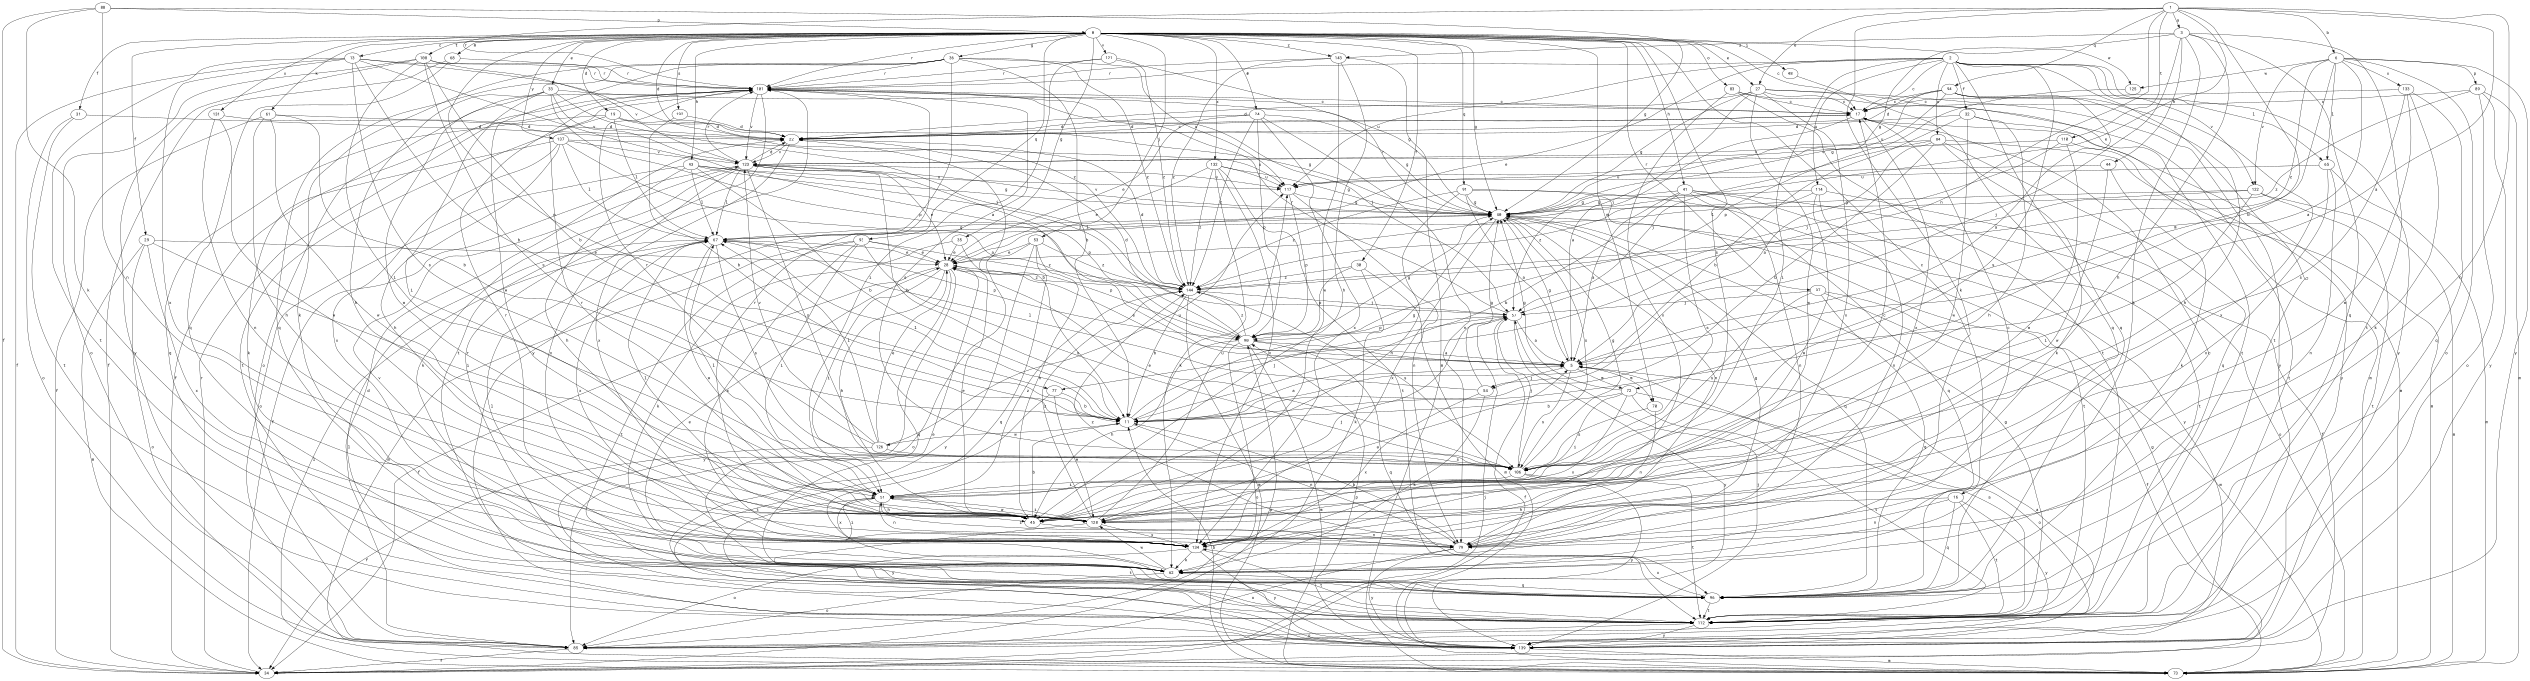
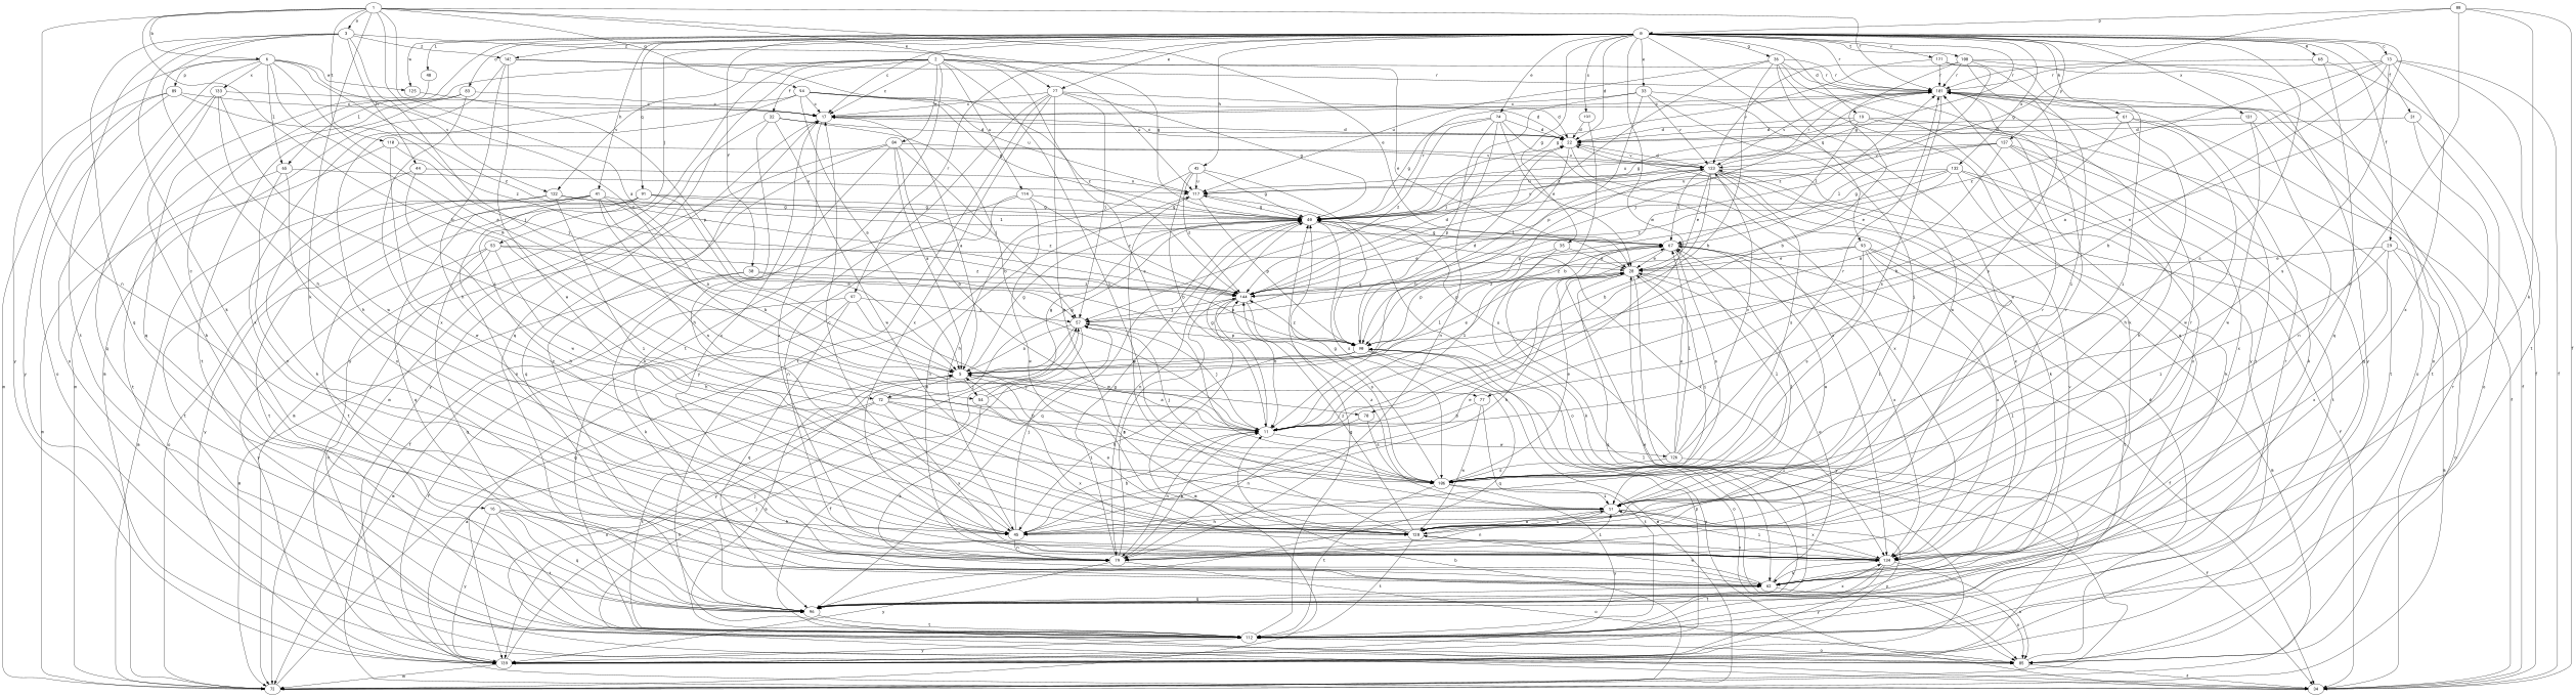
  strict digraph {
    fontname="Roboto Mono"
    node [fontname="Roboto Mono"]
    edge [fontname="Roboto Mono"]
    0
    13
    16
    17
    19
    22
    n7 [label=33]
    24
    27
    29
    30
    31
    35
    36
    40
    41
    43
    48
    53
    61
    68
    70
    77
    83
    91
    93
    97
    101
    n29 [label=192]
    106
    108
    121
    125
    131
    132
    137
    143
    5
    11
    112
    144
    34
    134
    79
    96
    139
    45
    73
    67
    123
    51
    57
    90
    128
    28
    85
    62
    117
    88
    1
    3
    6
    94
    110
    44
    54
    72
    65
    122
    89
    133
    126
    2
    32
    84
    114
    0 -> 13 [label=c]
    0 -> 16 [label=c]
    0 -> 17 [label=c]
    0 -> 19 [label=d]
    0 -> 22 [label=d]
    0 -> n7 [label=e]
    0 -> 24 [label=e]
    0 -> 27 [label=e]
    0 -> 29 [label=f]
    0 -> 30 [label=f]
    0 -> 31 [label=f]
    0 -> 35 [label=g]
    0 -> 36 [label=g]
    0 -> 40 [label=g]
    0 -> 41 [label=h]
    0 -> 43 [label=h]
    0 -> 48 [label=i]
    0 -> 53 [label=j]
    0 -> 61 [label=k]
    0 -> 68 [label=m]
    0 -> 70 [label=m]
    0 -> 77 [label=n]
    0 -> 83 [label=o]
    0 -> 91 [label=q]
    0 -> 93 [label=q]
    0 -> 97 [label=r]
    0 -> 101 [label=r]
    0 -> n29 [label=s]
    0 -> 106 [label=s]
    0 -> 108 [label=t]
    0 -> 121 [label=v]
    0 -> 125 [label=w]
    0 -> 131 [label=x]
    0 -> 132 [label=x]
    0 -> 137 [label=y]
    0 -> 143 [label=z]
    13 -> 101 [label=r]
    13 -> 106 [label=s]
    13 -> 5 [label=a]
    13 -> 11 [label=b]
    13 -> 112 [label=t]
    13 -> 144 [label=z]
    13 -> 34 [label=f]
    13 -> 134 [label=x]
    16 -> 112 [label=t]
    16 -> 79 [label=n]
    16 -> 96 [label=q]
    16 -> 139 [label=y]
    16 -> 45 [label=h]
    17 -> 22 [label=d]
    17 -> 5 [label=a]
    17 -> 134 [label=x]
    17 -> 73 [label=m]
    19 -> 22 [label=d]
    19 -> 40 [label=g]
    19 -> 112 [label=t]
    19 -> 96 [label=q]
    19 -> 67 [label=l]
    22 -> 17 [label=c]
    22 -> 11 [label=b]
    22 -> 134 [label=x]
    22 -> 123 [label=v]
    n7 -> 17 [label=c]
-   n7 -> 45 [label=h]
    n7 -> 123 [label=v]
    n7 -> 51 [label=i]
    n7 -> 57 [label=j]
    n7 -> 90 [label=p]
    n7 -> 128 [label=w]
    24 -> 22 [label=d]
    24 -> 40 [label=g]
    24 -> 144 [label=z]
    24 -> 134 [label=x]
    24 -> 79 [label=n]
    24 -> 90 [label=p]
    24 -> 28 [label=e]
    27 -> 17 [label=c]
    27 -> 22 [label=d]
    27 -> 40 [label=g]
    27 -> 112 [label=t]
    27 -> 134 [label=x]
    27 -> 139 [label=y]
    27 -> 57 [label=j]
    27 -> 128 [label=w]
    29 -> 134 [label=x]
    29 -> 73 [label=m]
    29 -> 51 [label=i]
    29 -> 28 [label=e]
    29 -> 85 [label=o]
    30 -> 144 [label=z]
    30 -> 73 [label=m]
    30 -> 90 [label=p]
    30 -> 62 [label=k]
    31 -> 22 [label=d]
    31 -> 112 [label=t]
    31 -> 85 [label=o]
    35 -> 90 [label=p]
    35 -> 28 [label=e]
    35 -> 62 [label=k]
    36 -> 101 [label=r]
    36 -> 11 [label=b]
    36 -> 144 [label=z]
    36 -> 96 [label=q]
    36 -> 139 [label=y]
    36 -> 128 [label=w]
    36 -> 62 [label=k]
    36 -> 117 [label=u]
    40 -> 101 [label=r]
    40 -> 106 [label=s]
    40 -> 134 [label=x]
    40 -> 79 [label=n]
    40 -> 96 [label=q]
    40 -> 67 [label=l]
    40 -> 123 [label=v]
    41 -> 40 [label=g]
    41 -> 106 [label=s]
    41 -> 5 [label=a]
    41 -> 11 [label=b]
    41 -> 112 [label=t]
    41 -> 79 [label=n]
    41 -> 96 [label=q]
    41 -> 73 [label=o]
    43 -> 40 [label=g]
    43 -> 11 [label=b]
    43 -> 144 [label=z]
    43 -> 45 [label=h]
-   43 -> 67 [label=l]
    43 -> 85 [label=o]
    43 -> 117 [label=u]
    48 -> 96 [label=q]
    53 -> 144 [label=z]
    53 -> 96 [label=q]
    53 -> 139 [label=y]
    53 -> 45 [label=h]
    53 -> 28 [label=e]
    53 -> 85 [label=o]
    61 -> 22 [label=d]
    61 -> 11 [label=b]
    61 -> 34 [label=f]
    61 -> 45 [label=h]
    61 -> 128 [label=w]
    68 -> 101 [label=r]
    68 -> 34 [label=f]
    68 -> 96 [label=q]
    70 -> 106 [label=s]
    70 -> 79 [label=n]
    77 -> 11 [label=b]
    77 -> 112 [label=t]
    77 -> 128 [label=w]
    83 -> 17 [label=c]
    83 -> 112 [label=t]
    83 -> 134 [label=x]
    83 -> 73 [label=m]
    91 -> 40 [label=g]
    91 -> 5 [label=a]
    91 -> 112 [label=t]
    91 -> 144 [label=z]
    91 -> 139 [label=y]
    91 -> 45 [label=h]
    93 -> 106 [label=s]
    93 -> 112 [label=t]
    93 -> 144 [label=z]
    93 -> 134 [label=x]
    93 -> 73 [label=m]
    93 -> 51 [label=i]
    93 -> 28 [label=e]
    97 -> 106 [label=s]
    97 -> 34 [label=f]
    97 -> 96 [label=q]
    97 -> 73 [label=m]
    97 -> 57 [label=j]
    101 -> 17 [label=c]
    101 -> 106 [label=s]
    101 -> 112 [label=t]
    101 -> 34 [label=f]
    101 -> 123 [label=v]
    101 -> 57 [label=j]
    101 -> 85 [label=o]
    n29 -> 22 [label=d]
    n29 -> 11 [label=b]
    106 -> 40 [label=g]
    106 -> 112 [label=t]
    106 -> 139 [label=y]
    106 -> 51 [label=i]
    106 -> 57 [label=j]
    106 -> 28 [label=e]
    108 -> 101 [label=r]
    108 -> 106 [label=s]
    108 -> 11 [label=b]
    108 -> 139 [label=y]
    108 -> 123 [label=v]
    108 -> 51 [label=i]
    108 -> 85 [label=o]
    121 -> 40 [label=g]
    121 -> 101 [label=r]
    121 -> 144 [label=z]
    121 -> 51 [label=i]
    125 -> 90 [label=p]
    131 -> 22 [label=d]
    131 -> 79 [label=n]
    131 -> 128 [label=w]
    132 -> 40 [label=g]
    132 -> 112 [label=t]
    132 -> 144 [label=z]
    132 -> 134 [label=x]
    132 -> 28 [label=e]
    132 -> 62 [label=k]
    132 -> 117 [label=u]
    137 -> 5 [label=a]
    137 -> 134 [label=x]
    137 -> 45 [label=h]
    137 -> 67 [label=l]
    137 -> 123 [label=v]
    137 -> 62 [label=k]
    137 -> 117 [label=u]
    143 -> 101 [label=r]
    143 -> 144 [label=z]
    143 -> 45 [label=h]
    143 -> 73 [label=m]
    143 -> 128 [label=w]
    5 -> 40 [label=g]
    5 -> 70 [label=m]
    5 -> 106 [label=s]
    5 -> 28 [label=e]
    5 -> 54 [label=j]
    5 -> 72 [label=m]
    11 -> 40 [label=g]
    11 -> 5 [label=a]
    11 -> 79 [label=n]
    11 -> 67 [label=l]
    11 -> 57 [label=j]
    11 -> 126 [label=w]
    112 -> 40 [label=g]
    112 -> 101 [label=r]
    112 -> 5 [label=a]
    112 -> 139 [label=y]
    112 -> 85 [label=o]
    144 -> 22 [label=d]
    144 -> 106 [label=s]
    144 -> 11 [label=b]
    144 -> 73 [label=m]
    144 -> 57 [label=j]
    34 -> 101 [label=r]
    34 -> 57 [label=j]
    34 -> 90 [label=p]
    134 -> 101 [label=r]
    134 -> 112 [label=t]
    134 -> 139 [label=y]
    134 -> 51 [label=i]
    134 -> 85 [label=o]
    134 -> 62 [label=k]
    79 -> 17 [label=c]
    79 -> 40 [label=g]
    79 -> 11 [label=b]
    79 -> 144 [label=z]
    79 -> 139 [label=y]
    79 -> 51 [label=i]
    79 -> 85 [label=o]
    96 -> 17 [label=c]
    96 -> 112 [label=t]
    96 -> 134 [label=x]
    96 -> 123 [label=v]
    96 -> 28 [label=e]
    139 -> 5 [label=a]
    139 -> 73 [label=m]
    139 -> 67 [label=l]
    139 -> 57 [label=j]
    139 -> 90 [label=p]
    45 -> 17 [label=c]
    45 -> 101 [label=r]
    45 -> 11 [label=b]
    45 -> 79 [label=n]
    45 -> 67 [label=l]
    45 -> 57 [label=j]
    45 -> 28 [label=e]
    73 -> 40 [label=g]
    73 -> 11 [label=b]
    73 -> 67 [label=l]
    67 -> 40 [label=g]
    67 -> 106 [label=s]
    67 -> 134 [label=x]
    67 -> 90 [label=p]
    67 -> 128 [label=w]
    67 -> 28 [label=e]
    123 -> 22 [label=d]
    123 -> 101 [label=r]
    123 -> 106 [label=s]
    123 -> 11 [label=b]
    123 -> 34 [label=f]
    123 -> 134 [label=x]
    123 -> 67 [label=l]
    123 -> 90 [label=p]
    123 -> 28 [label=e]
    123 -> 62 [label=k]
    123 -> 117 [label=u]
    51 -> 144 [label=z]
    51 -> 134 [label=x]
    51 -> 79 [label=n]
    51 -> 139 [label=y]
    51 -> 45 [label=h]
    51 -> 67 [label=l]
    51 -> 128 [label=w]
    57 -> 101 [label=r]
    57 -> 5 [label=a]
    57 -> 34 [label=f]
    57 -> 139 [label=y]
    57 -> 90 [label=p]
    90 -> 22 [label=d]
    90 -> 40 [label=g]
    90 -> 5 [label=a]
    90 -> 144 [label=z]
    90 -> 96 [label=q]
    90 -> 45 [label=h]
    90 -> 73 [label=m]
    90 -> 85 [label=o]
    128 -> 101 [label=r]
    128 -> 5 [label=a]
    128 -> 112 [label=t]
    128 -> 144 [label=z]
    128 -> 134 [label=x]
    128 -> 51 [label=i]
    128 -> 117 [label=u]
    28 -> 144 [label=z]
    28 -> 34 [label=f]
    28 -> 96 [label=q]
    28 -> 139 [label=y]
    28 -> 45 [label=h]
    28 -> 51 [label=i]
    85 -> 22 [label=d]
    85 -> 34 [label=f]
    62 -> 96 [label=q]
    62 -> 67 [label=l]
    62 -> 128 [label=w]
    62 -> 28 [label=e]
    62 -> 85 [label=o]
    117 -> 40 [label=g]
    117 -> 79 [label=n]
    117 -> 90 [label=p]
    88 -> 0 [label=p]
    88 -> 40 [label=g]
    88 -> 34 [label=f]
    88 -> 79 [label=n]
    88 -> 62 [label=k]
    1 -> 27 [label=e]
    1 -> 77 [label=n]
    1 -> 101 [label=r]
    1 -> 5 [label=a]
    1 -> 11 [label=b]
    1 -> 79 [label=n]
    1 -> 28 [label=e]
    1 -> 62 [label=k]
    1 -> 3 [label=a]
    1 -> 6 [label=b]
    1 -> 94 [label=q]
    1 -> 110 [label=t]
    3 -> 40 [label=g]
    3 -> 143 [label=z]
    3 -> 112 [label=t]
    3 -> 96 [label=q]
    3 -> 45 [label=h]
    3 -> 62 [label=k]
    3 -> 44 [label=h]
    3 -> 54 [label=j]
    6 -> 125 [label=w]
    6 -> 5 [label=a]
    6 -> 144 [label=z]
    6 -> 139 [label=y]
    6 -> 85 [label=o]
    6 -> 72 [label=m]
    6 -> 65 [label=l]
    6 -> 122 [label=v]
    6 -> 89 [label=p]
    6 -> 133 [label=x]
    94 -> 17 [label=c]
    94 -> 22 [label=d]
    94 -> 40 [label=g]
    94 -> 5 [label=a]
    94 -> 134 [label=x]
    94 -> 45 [label=h]
    94 -> 117 [label=u]
    110 -> 112 [label=t]
    110 -> 123 [label=v]
    110 -> 57 [label=j]
    110 -> 128 [label=w]
    44 -> 128 [label=w]
    44 -> 62 [label=k]
    44 -> 117 [label=u]
    54 -> 40 [label=g]
    54 -> 134 [label=x]
    54 -> 67 [label=l]
    54 -> 62 [label=k]
    72 -> 40 [label=g]
    72 -> 11 [label=b]
    72 -> 112 [label=t]
    72 -> 134 [label=x]
    72 -> 51 [label=i]
    72 -> 85 [label=o]
    65 -> 134 [label=x]
    65 -> 79 [label=n]
    65 -> 73 [label=m]
    65 -> 117 [label=u]
    122 -> 40 [label=g]
    122 -> 112 [label=t]
    122 -> 73 [label=m]
    122 -> 67 [label=l]
    122 -> 51 [label=i]
    89 -> 17 [label=c]
    89 -> 144 [label=z]
    89 -> 139 [label=y]
    89 -> 73 [label=m]
    89 -> 85 [label=o]
    133 -> 17 [label=c]
    133 -> 106 [label=s]
    133 -> 96 [label=q]
    133 -> 128 [label=w]
    133 -> 62 [label=k]
    126 -> 101 [label=r]
    126 -> 106 [label=s]
    126 -> 34 [label=f]
    126 -> 67 [label=l]
    126 -> 123 [label=v]
    126 -> 28 [label=e]
    126 -> 117 [label=u]
    2 -> 17 [label=c]
    2 -> 101 [label=r]
    2 -> 106 [label=s]
    2 -> 112 [label=t]
    2 -> 96 [label=q]
    2 -> 139 [label=y]
    2 -> 51 [label=i]
    2 -> 28 [label=e]
    2 -> 117 [label=u]
    2 -> 65 [label=l]
    2 -> 122 [label=v]
    2 -> 32 [label=f]
    2 -> 84 [label=o]
    2 -> 114 [label=u]
    32 -> 22 [label=d]
    32 -> 11 [label=b]
    32 -> 139 [label=y]
    32 -> 45 [label=h]
    32 -> 128 [label=w]
    84 -> 5 [label=a]
    84 -> 11 [label=b]
    84 -> 96 [label=q]
    84 -> 73 [label=m]
    84 -> 123 [label=v]
    84 -> 57 [label=j]
    84 -> 62 [label=k]
    114 -> 40 [label=g]
    114 -> 144 [label=z]
    114 -> 34 [label=f]
    114 -> 79 [label=n]
    114 -> 128 [label=w]
  }
